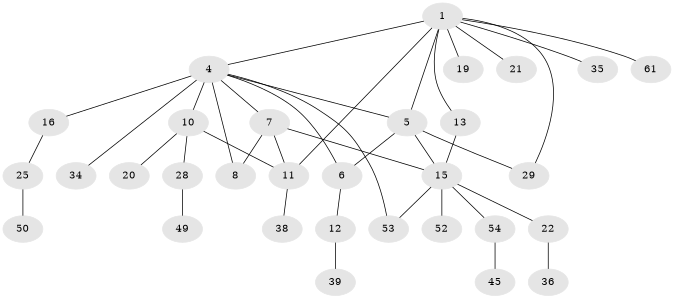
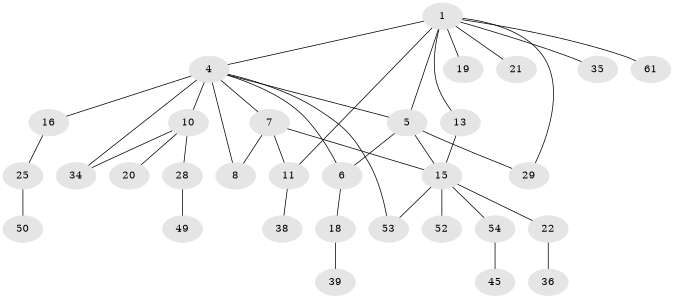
  graph {
    node [color=gray90 style=filled]
    1 [super="+3+2"]
    4 [super="+26+64+9+37"]
    5
    11 [super="+12"]
    13 [super="+58+40"]
    19
    21 [super="+51"]
    29
    35 [super="+56"]
    61
    6
    7 [super="+32+24+60"]
    8 [super="+31"]
    10 [super="+55+17"]
    16 [super="+23"]
    34
    53
    15 [super="+30"]
    38
    22
    52 [super="+62"]
    54 [super="+63"]
-   18 [label=12]
+   18
    20
    28
    25 [super="+43+57"]
    39
    49 [super="+65"]
    36
    45 [super="+48"]
    50
    1 -- 4
    1 -- 5
    1 -- 11 [weight=2]
    1 -- 13
    1 -- 19
    1 -- 21
    1 -- 29
    1 -- 35
    1 -- 61
    4 -- 5
    4 -- 6
    4 -- 7
    4 -- 8
    4 -- 10 [weight=4]
    4 -- 16
    4 -- 34
    4 -- 53
    5 -- 29
    5 -- 6
    5 -- 15
    11 -- 38
    13 -- 15
    6 -- 18
    7 -- 11
    7 -- 8
    7 -- 15
-   10 -- 11 [weight=2]
+   10 -- 34 [weight=2]
    10 -- 20
    10 -- 28
    16 -- 25
    15 -- 53
    15 -- 22
    15 -- 52
    15 -- 54
    22 -- 36
    54 -- 45
    18 -- 39
    28 -- 49
    25 -- 50
  }
